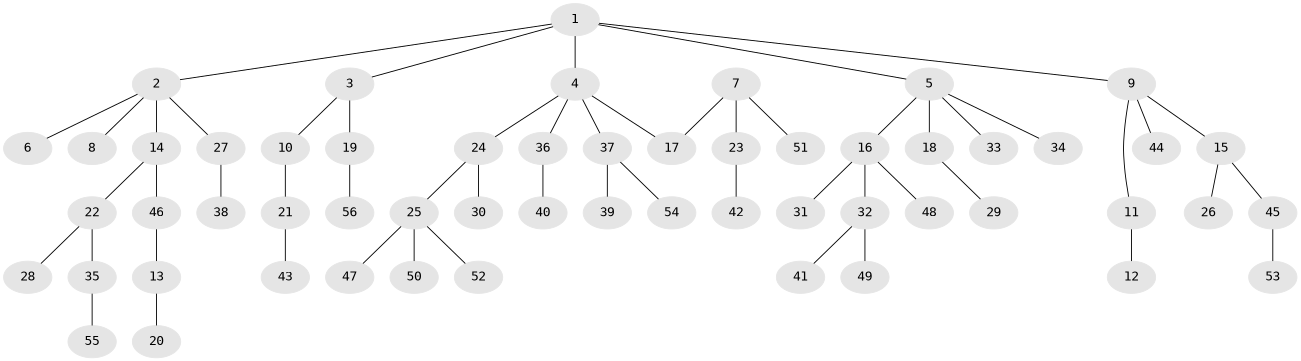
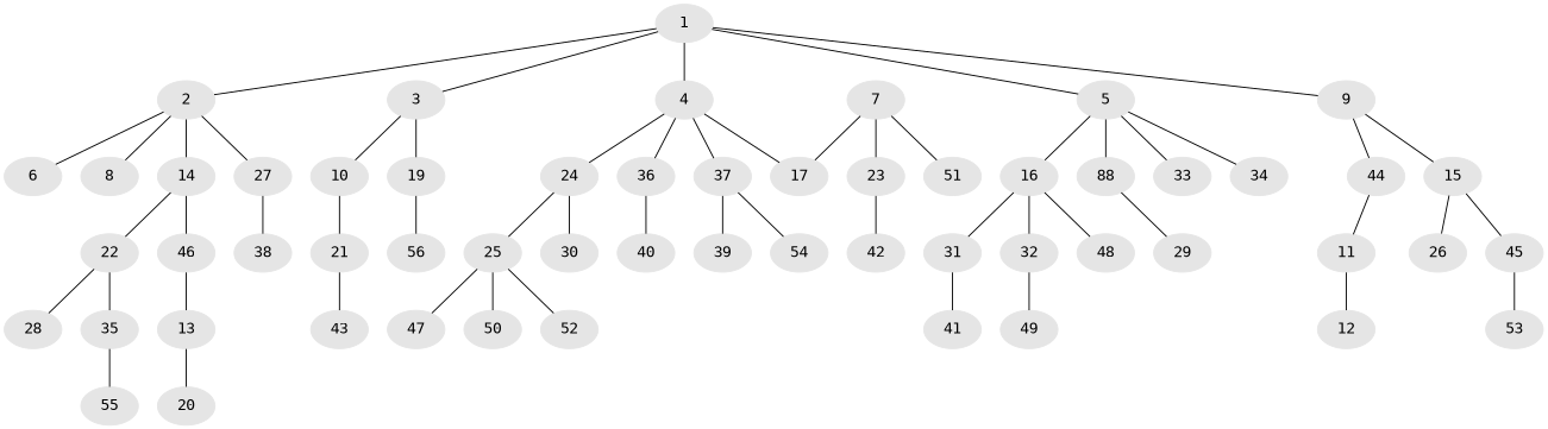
  graph {
    fontname="DejaVu Sans Mono"
    node [color=gray90 fontname="DejaVu Sans Mono" style=filled]
    edge [fontname="DejaVu Sans Mono"]
    1
    2
    3
    4
    5
    9
    6
    8
    14
    27
    10
    19
    24
    36
    37
    17
    16
-   18
+   18 [label=88]
    33
    34
    11
    15
    44
    22
    46
    28
    35
    38
    21
    56
    7
    23
    51
    25
    30
    40
    39
    54
    31
    32
    48
    29
    42
    13
    20
    12
    26
    45
    43
    53
    41
    49
    55
    47
    50
    52
    1 -- 2
    1 -- 3
    1 -- 4
    1 -- 5
    1 -- 9
    2 -- 6
    2 -- 8
    2 -- 14
    2 -- 27
    3 -- 10
    3 -- 19
    4 -- 24
    4 -- 36
    4 -- 37
    4 -- 17
    5 -- 16
    5 -- 18
    5 -- 33
    5 -- 34
-   9 -- 11
+   44 -- 11
    9 -- 15
    9 -- 44
    14 -- 22
    14 -- 46
    27 -- 38
    10 -- 21
    19 -- 56
    24 -- 25
    24 -- 30
    36 -- 40
    37 -- 39
    37 -- 54
    16 -- 31
    16 -- 32
    16 -- 48
    18 -- 29
    11 -- 12
    15 -- 26
    15 -- 45
    22 -- 28
    22 -- 35
    46 -- 13
    35 -- 55
    21 -- 43
    7 -- 17
    7 -- 23
    7 -- 51
    23 -- 42
    25 -- 47
    25 -- 50
    25 -- 52
-   32 -- 41
+   31 -- 41
    32 -- 49
    13 -- 20
    45 -- 53
  }
